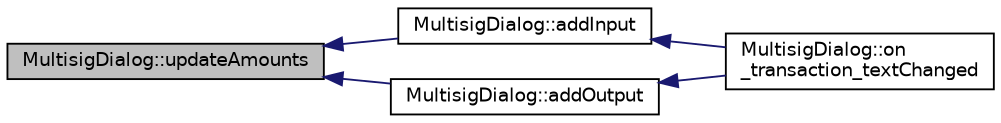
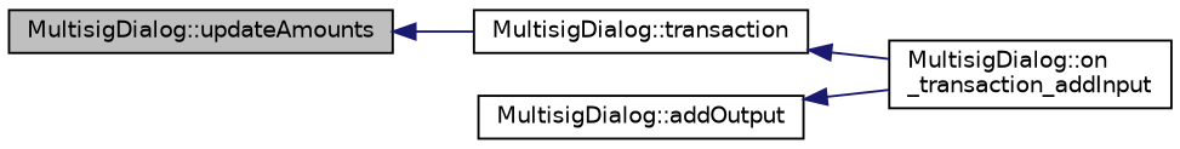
  digraph {
    rankdir=LR
    node [color=black fillcolor=white fontname=Helvetica fontsize=10 shape=record style=filled]
    edge [color=midnightblue dir=back fontname=Helvetica fontsize=10 labelfontname=Helvetica labelfontsize=10 style=solid]
    n1 [fillcolor=grey75 fontcolor=black height=0.2 label="MultisigDialog::updateAmounts" width=0.4]
-   n2 [height=0.2 label="MultisigDialog::addInput" width=0.4]
+   n2 [height=0.2 label="MultisigDialog::transaction" width=0.4]
    n3 [height=0.2 label="MultisigDialog::addOutput" width=0.4]
-   n4 [height=0.2 label="MultisigDialog::on\l_transaction_textChanged" width=0.4]
+   n4 [height=0.2 label="MultisigDialog::on\l_transaction_addInput" width=0.4]
    n1 -> n2
-   n1 -> n3
    n2 -> n4
    n3 -> n4
  }
